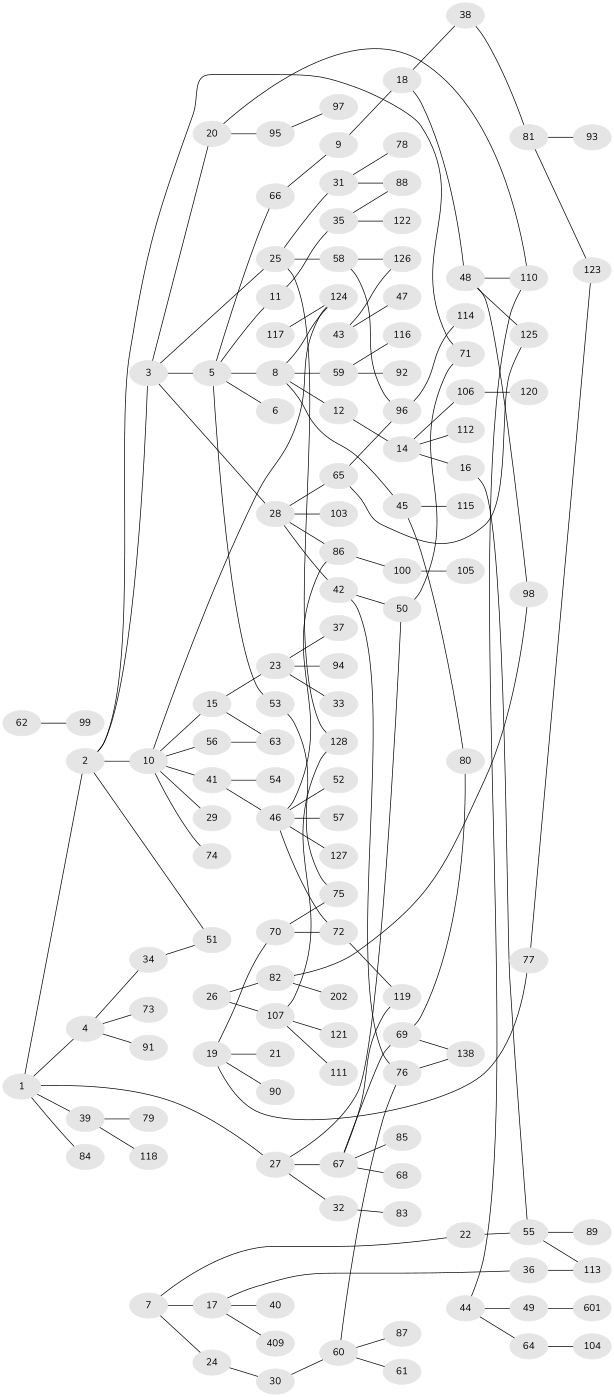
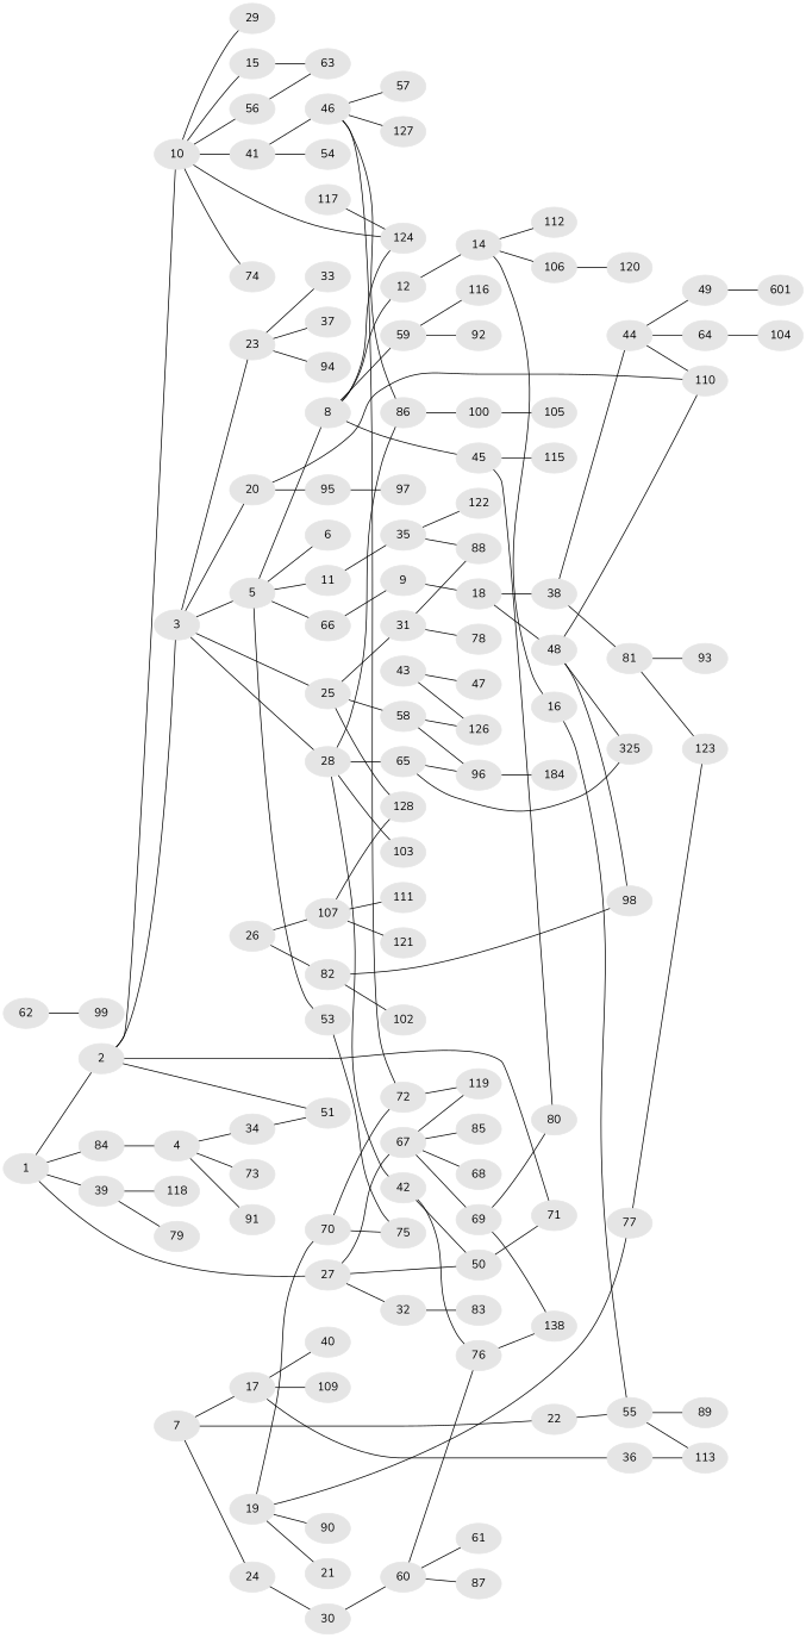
  graph {
    fontname=Nunito
    rankdir=LR
    node [color=gray90 fontname=Nunito style=filled]
    edge [fontname=Nunito]
    1
    2
    4
    27
    39
    84
    3
    10
    51
    71
    34
    73
    91
    32
    50
    67
    79
    118
    5
    20
    23
    25
    28
    124
    15
    29
    41
    56
    74
    6
    8
    11
    53
    66
    7
    17
    22
    24
    95
    110
    33
    37
    94
    31
    58
    128
    42
    65
    86
    103
    12
    45
    59
    35
    75
    9
    18
    36
    40
-   109 [label=409]
+   109
    55
    30
    14
    80
    115
    92
    116
    38
    48
    63
    46
    54
    88
    122
    16
    106
    112
    26
    82
    107
    120
    19
    21
    70
    77
    90
    43
    47
    126
    113
    89
    44
    81
    72
    123
    97
    60
    78
    96
    98
-   102 [label=202]
+   102
    111
    121
    83
    68
    69
    85
    119
    76
-   125
+   125 [label=325]
    100
    61
    87
    49
    64
    93
-   52
    57
    127
    n120 [label=138]
    n121 [label=601]
    104
    117
-   114
+   114 [label=184]
    62
    99
    105
    1 -- 2
-   1 -- 4
+   84 -- 4
    1 -- 27
    1 -- 39
    1 -- 84
    2 -- 3
    2 -- 10
    2 -- 51
    2 -- 71
    4 -- 34
    4 -- 73
    4 -- 91
    27 -- 32
    27 -- 50
    27 -- 67
    39 -- 79
    39 -- 118
    3 -- 5
    3 -- 20
-   15 -- 23
+   3 -- 23
    3 -- 25
    3 -- 28
    10 -- 124
    10 -- 15
    10 -- 29
    10 -- 41
    10 -- 56
    10 -- 74
    34 -- 51
    32 -- 83
    50 -- 71
    67 -- 68
    67 -- 69
    67 -- 85
    67 -- 119
    5 -- 6
    5 -- 8
    5 -- 11
    5 -- 53
    5 -- 66
    20 -- 95
    20 -- 110
    23 -- 33
    23 -- 37
    23 -- 94
    25 -- 31
    25 -- 58
    25 -- 128
    28 -- 42
    28 -- 65
    28 -- 86
    28 -- 103
    15 -- 63
    41 -- 46
    41 -- 54
    56 -- 63
    8 -- 124
    8 -- 12
    8 -- 45
    8 -- 59
    11 -- 35
    53 -- 75
    66 -- 9
    7 -- 17
    7 -- 22
    7 -- 24
    17 -- 36
    17 -- 40
    17 -- 109
    22 -- 55
    24 -- 30
    95 -- 97
    31 -- 88
    31 -- 78
    58 -- 126
    58 -- 96
    42 -- 50
    42 -- 76
    65 -- 96
    65 -- 125
    86 -- 100
    12 -- 14
    45 -- 80
    45 -- 115
    59 -- 92
    59 -- 116
    35 -- 88
    35 -- 122
    9 -- 18
    18 -- 38
    18 -- 48
    36 -- 113
    55 -- 113
    55 -- 89
    30 -- 60
    14 -- 16
    14 -- 106
    14 -- 112
+   38 -- 44
    38 -- 81
    48 -- 110
    48 -- 98
    48 -- 125
    46 -- 86
    46 -- 72
-   46 -- 52
    46 -- 57
    46 -- 127
    16 -- 55
    106 -- 120
    26 -- 82
    26 -- 107
    82 -- 98
    82 -- 102
    107 -- 128
    107 -- 111
    107 -- 121
    19 -- 21
    19 -- 70
    19 -- 77
    19 -- 90
    70 -- 75
    70 -- 72
    77 -- 123
    43 -- 47
    43 -- 126
    44 -- 110
    44 -- 49
    44 -- 64
    81 -- 123
    81 -- 93
    72 -- 119
    60 -- 76
    60 -- 61
    60 -- 87
    96 -- 114
    69 -- 80
    69 -- n120
    76 -- n120
    100 -- 105
    49 -- n121
    64 -- 104
    117 -- 124
    62 -- 99
  }
